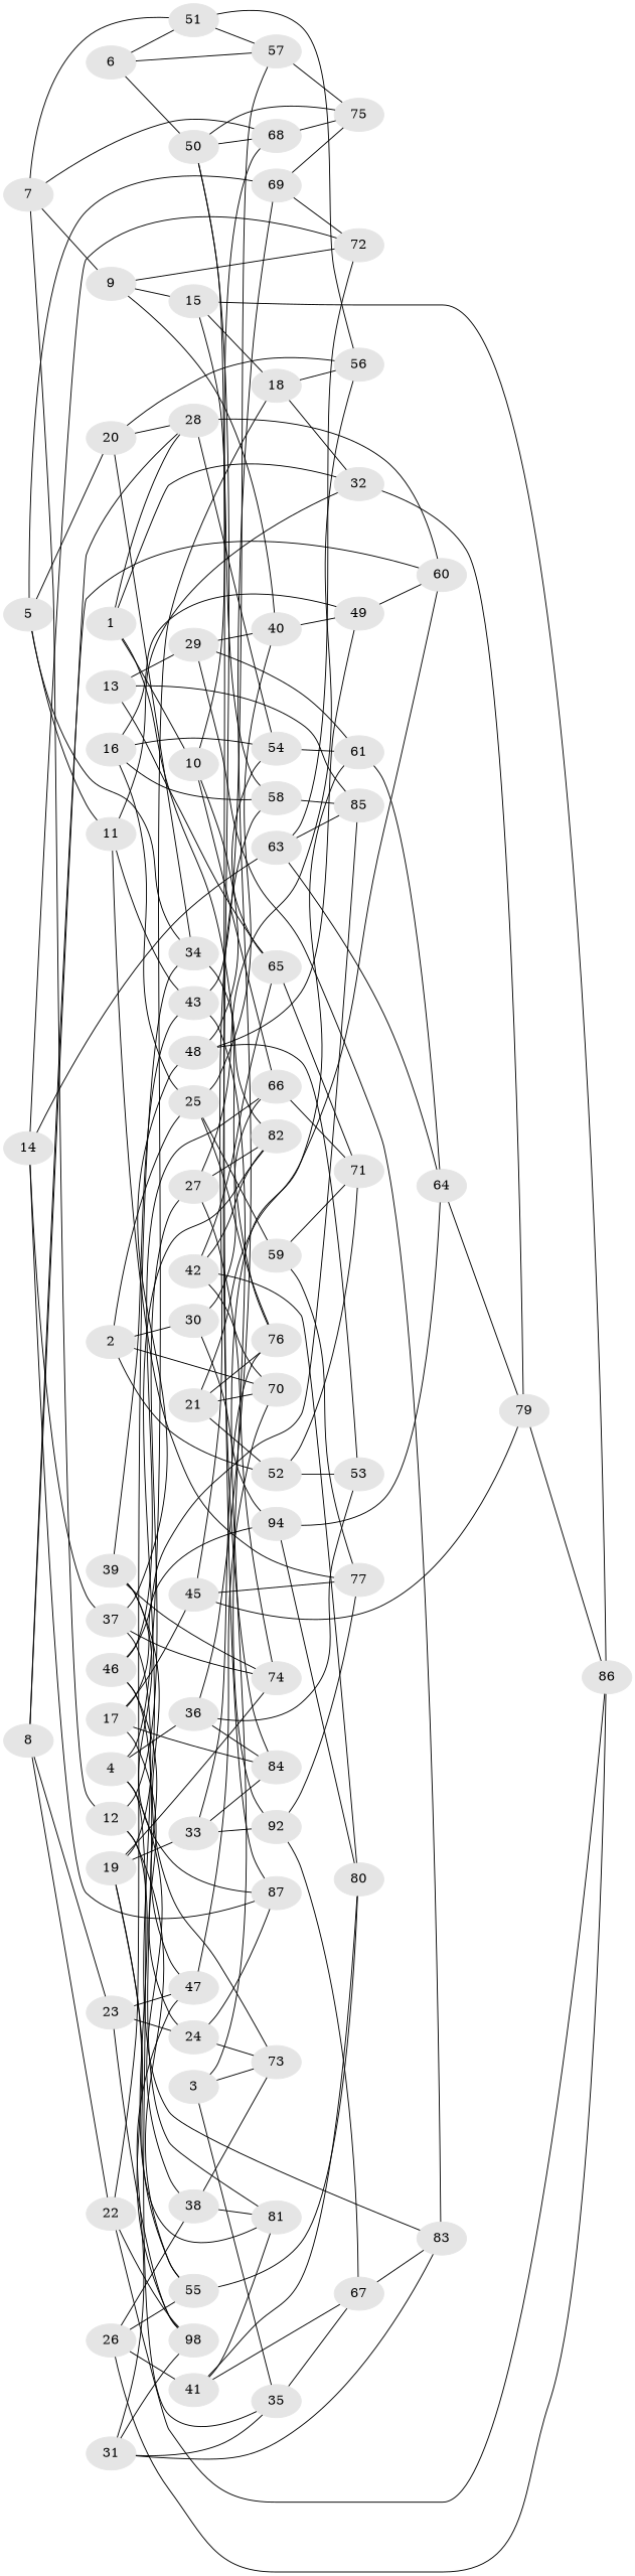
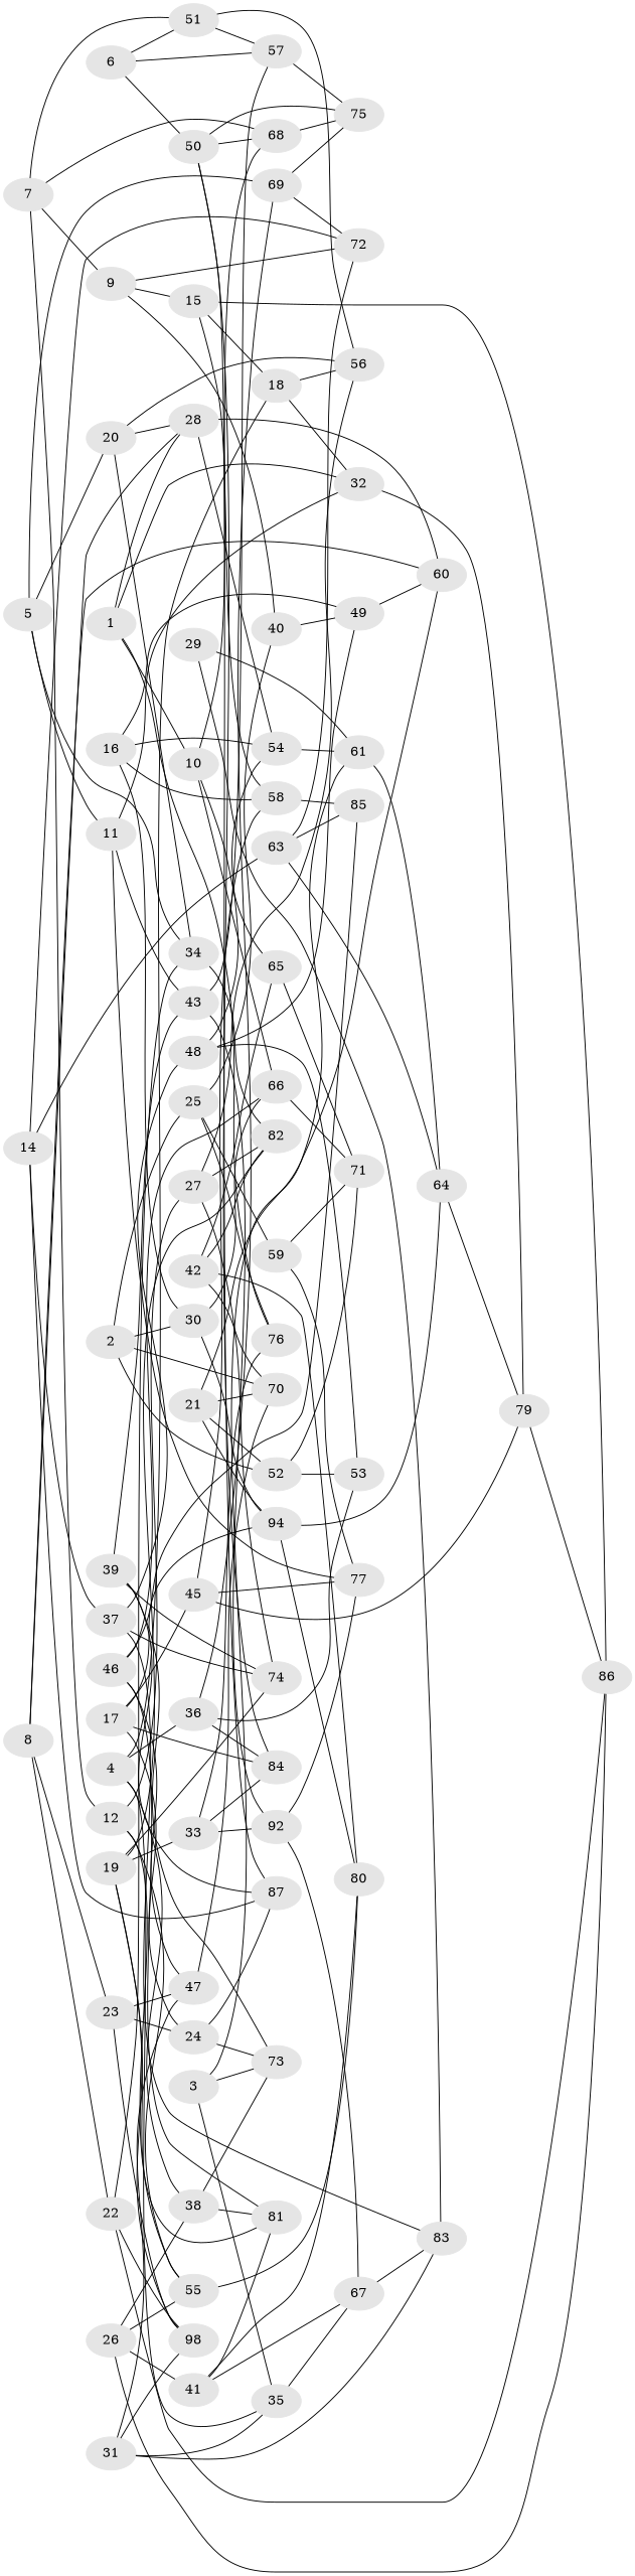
  graph {
    rankdir=LR
    node [color=gray90 style=filled]
    1
    10
    28
    32
    76
    68
    65
    66
    60
    54
    79
    2
    25
    30
    52
    70
    40
    59
    n19 [label=94]
    53
    71
    3
    35
    61
    73
    67
    55
    80
    64
    4
    18
    36
    38
    56
    69
    84
    81
    5
    11
    20
    34
    43
    77
    82
    75
    72
    6
    50
    51
    57
    87
    7
    9
    12
    15
    27
    8
    22
    23
    86
    n61 [label=98]
    24
    47
    58
    49
    n66 [label=92]
    74
-   13
    29
    85
    83
    14
    37
    63
    48
    16
    17
    45
    19
    33
    21
    26
    41
    31
    39
    42
    46
    1 -- 10
    1 -- 28
    1 -- 32
    1 -- 76
    10 -- 68
    10 -- 65
    10 -- 66
    28 -- 60
    28 -- 54
    32 -- 79
    68 -- 75
    65 -- 71
    66 -- 71
    54 -- 61
    79 -- 86
    2 -- 25
    2 -- 30
    2 -- 52
    2 -- 70
    25 -- 76
    25 -- 40
    25 -- 59
    30 -- 66
    30 -- n19
    52 -- 53
    52 -- 71
    40 -- 49
    59 -- 71
    59 -- 77
    n19 -- 80
    n19 -- 64
    3 -- 35
    3 -- 61
    3 -- 73
    35 -- 67
    61 -- 64
    67 -- 83
    55 -- 80
    64 -- 79
    4 -- 35
    4 -- 18
    4 -- 36
    4 -- 38
    18 -- 32
    18 -- 56
    36 -- 53
    36 -- 69
    36 -- 84
    38 -- 73
    38 -- 81
    69 -- 75
    69 -- 72
    5 -- 69
    5 -- 11
    5 -- 20
    5 -- 34
    11 -- 32
    11 -- 43
    11 -- 77
    20 -- 28
    20 -- 56
    20 -- 34
    34 -- 82
    43 -- 57
    43 -- n66
    6 -- 50
    6 -- 51
    6 -- 57
    50 -- 68
    50 -- 84
    50 -- 75
    50 -- 87
    51 -- 56
    51 -- 57
    57 -- 75
    7 -- 68
    7 -- 51
    7 -- 9
    7 -- 12
    9 -- 40
    9 -- 72
    9 -- 15
    12 -- 55
    12 -- 81
    12 -- 27
    15 -- 18
    15 -- 86
    15 -- 58
    27 -- 56
    27 -- 82
    27 -- 74
    8 -- 28
    8 -- 60
    8 -- 22
    8 -- 23
    22 -- 34
    22 -- 86
    22 -- n61
    23 -- n61
    23 -- 24
    23 -- 47
    24 -- 73
    24 -- 87
    47 -- 70
    58 -- 85
    49 -- 60
    n66 -- 67
    n66 -- 77
-   13 -- 65
-   13 -- 29
-   13 -- 85
-   29 -- 40
    29 -- 61
    29 -- 83
    14 -- 72
    14 -- 87
    14 -- 37
    14 -- 63
    37 -- 74
    37 -- 83
    37 -- 48
    63 -- 64
    63 -- 72
    63 -- 85
    48 -- 54
    48 -- 53
    48 -- 49
    16 -- 54
-   16 -- 25
+   16 -- 30
    16 -- 58
    16 -- 49
    17 -- n19
    17 -- 84
    17 -- 24
    17 -- 45
    45 -- 79
    45 -- 77
    45 -- 58
    19 -- 55
    19 -- 82
    19 -- n61
    19 -- 74
    19 -- 33
    33 -- 76
    33 -- 84
    33 -- n66
-   21 -- 76
+   21 -- n19
    21 -- 60
    21 -- 52
    21 -- 70
    26 -- 55
    26 -- 38
    26 -- 86
    26 -- 41
    41 -- 67
    41 -- 80
    41 -- 81
    31 -- 35
    31 -- n61
    31 -- 47
    31 -- 83
    39 -- 73
    39 -- 43
    39 -- 87
    39 -- 74
    42 -- 65
    42 -- 70
    42 -- 80
    42 -- 82
    46 -- 66
    46 -- 81
    46 -- 47
    46 -- 85
  }
